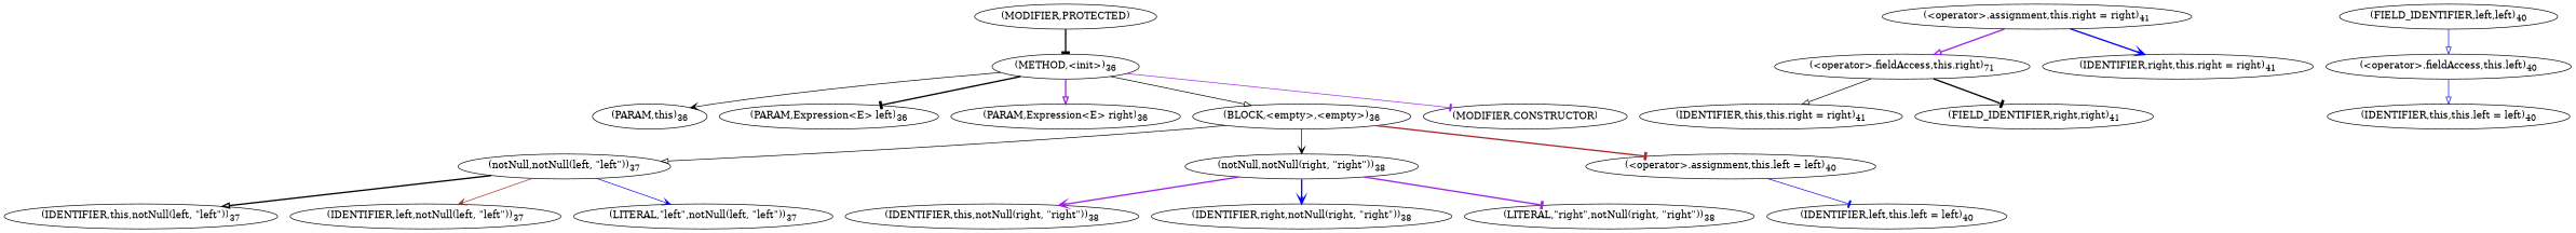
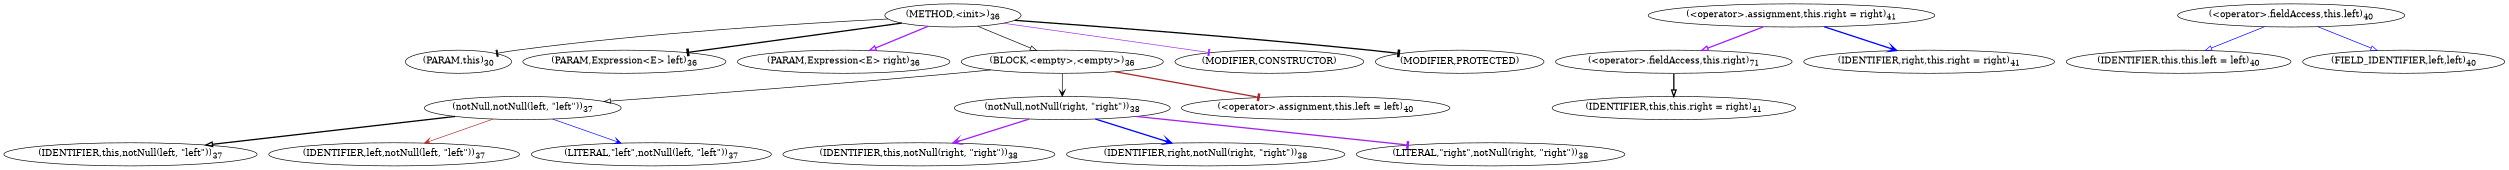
  digraph {
    edge [arrowhead=tee color=black style=bold]
    n1 [label=<(METHOD,&lt;init&gt;)<SUB>36</SUB>>]
-   n2 [label=<(PARAM,this)<SUB>36</SUB>>]
+   n2 [label=<(PARAM,this)<SUB>30</SUB>>]
    n3 [label=<(PARAM,Expression&lt;E&gt; left)<SUB>36</SUB>>]
    n4 [label=<(PARAM,Expression&lt;E&gt; right)<SUB>36</SUB>>]
    n5 [label=<(BLOCK,&lt;empty&gt;,&lt;empty&gt;)<SUB>36</SUB>>]
    n6 [label=<(MODIFIER,CONSTRUCTOR)>]
    n7 [label=<(MODIFIER,PROTECTED)>]
    n8 [label=<(notNull,notNull(left, &quot;left&quot;))<SUB>37</SUB>>]
    n9 [label=<(notNull,notNull(right, &quot;right&quot;))<SUB>38</SUB>>]
    n10 [label=<(&lt;operator&gt;.assignment,this.left = left)<SUB>40</SUB>>]
    n11 [label=<(IDENTIFIER,this,notNull(left, &quot;left&quot;))<SUB>37</SUB>>]
    n12 [label=<(IDENTIFIER,left,notNull(left, &quot;left&quot;))<SUB>37</SUB>>]
    n13 [label=<(LITERAL,&quot;left&quot;,notNull(left, &quot;left&quot;))<SUB>37</SUB>>]
    n14 [label=<(IDENTIFIER,this,notNull(right, &quot;right&quot;))<SUB>38</SUB>>]
    n15 [label=<(IDENTIFIER,right,notNull(right, &quot;right&quot;))<SUB>38</SUB>>]
    n16 [label=<(LITERAL,&quot;right&quot;,notNull(right, &quot;right&quot;))<SUB>38</SUB>>]
-   n17 [label=<(IDENTIFIER,left,this.left = left)<SUB>40</SUB>>]
    n18 [label=<(&lt;operator&gt;.assignment,this.right = right)<SUB>41</SUB>>]
    n19 [label=<(&lt;operator&gt;.fieldAccess,this.right)<SUB>71</SUB>>]
    n20 [label=<(IDENTIFIER,right,this.right = right)<SUB>41</SUB>>]
    n21 [label=<(&lt;operator&gt;.fieldAccess,this.left)<SUB>40</SUB>>]
    n22 [label=<(IDENTIFIER,this,this.left = left)<SUB>40</SUB>>]
    n23 [label=<(FIELD_IDENTIFIER,left,left)<SUB>40</SUB>>]
    n24 [label=<(IDENTIFIER,this,this.right = right)<SUB>41</SUB>>]
-   n25 [label=<(FIELD_IDENTIFIER,right,right)<SUB>41</SUB>>]
-   n1 -> n2 [arrowhead=vee style=solid]
+   n1 -> n2 [style=solid]
    n1 -> n3
    n1 -> n4 [arrowhead=onormal color=purple]
    n1 -> n5 [arrowhead=onormal style=solid]
    n1 -> n6 [color=purple style=solid]
-   n7 -> n1
+   n1 -> n7
    n5 -> n8 [arrowhead=onormal style=solid]
    n5 -> n9 [arrowhead=vee style=solid]
    n5 -> n10 [color=brown]
    n8 -> n11 [arrowhead=onormal]
    n8 -> n12 [arrowhead=vee color=brown style=solid]
    n8 -> n13 [arrowhead=vee color=blue style=solid]
    n9 -> n14 [arrowhead=vee color=purple]
    n9 -> n15 [arrowhead=vee color=blue]
    n9 -> n16 [color=purple]
-   n10 -> n17 [color=blue style=solid]
    n18 -> n19 [arrowhead=onormal color=purple]
    n18 -> n20 [arrowhead=vee color=blue]
-   n19 -> n24 [arrowhead=onormal style=solid]
-   n19 -> n25
+   n19 -> n24 [arrowhead=onormal]
    n21 -> n22 [arrowhead=onormal color=blue style=solid]
-   n23 -> n21 [arrowhead=onormal color=blue style=solid]
+   n21 -> n23 [arrowhead=onormal color=blue style=solid]
  }
